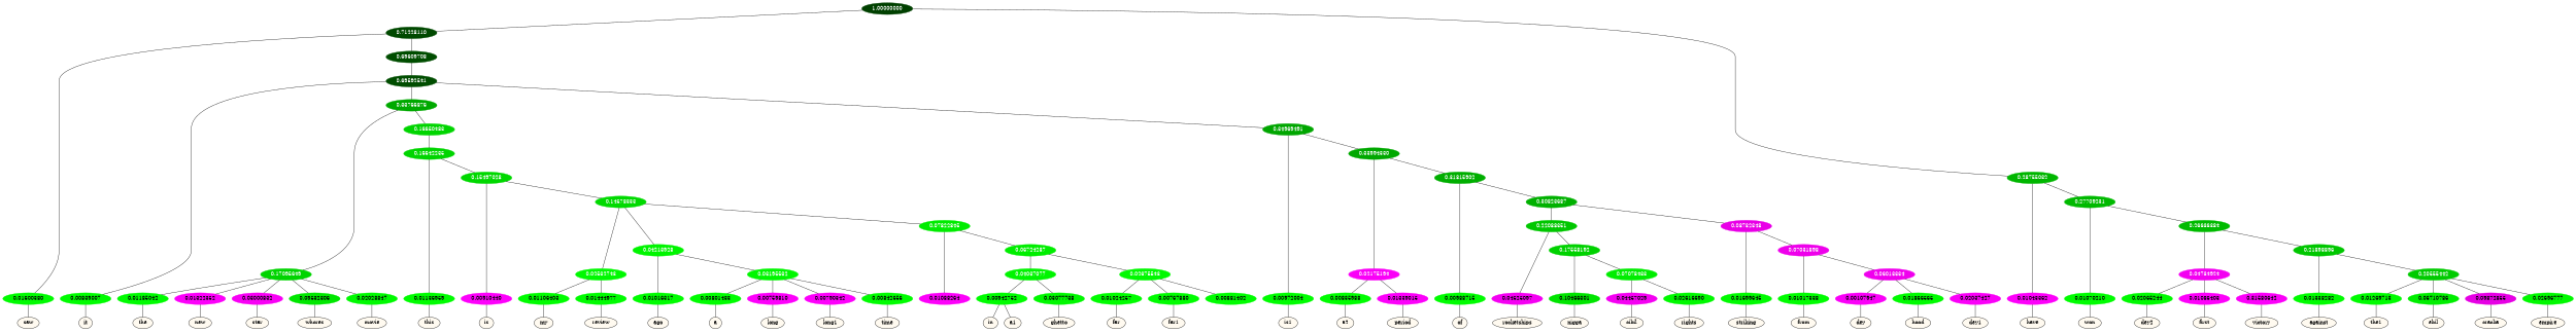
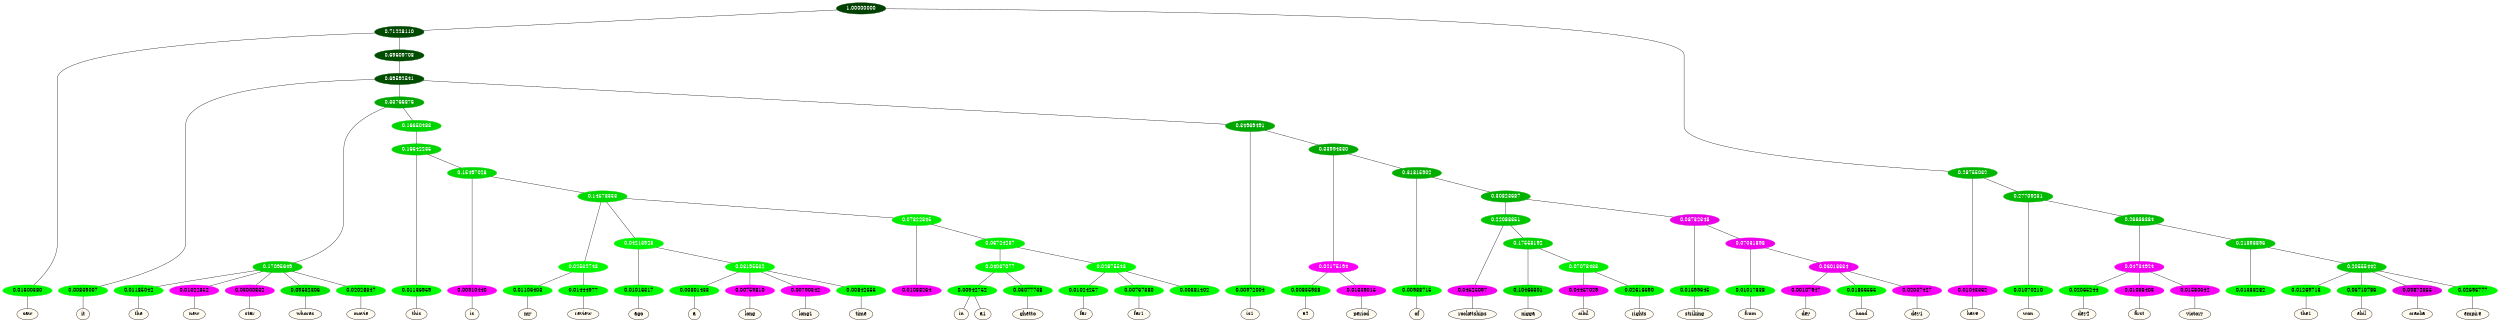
  graph {
    node [color=black format=png nodesep=0.001 ordering=out overlap_scaling=0.01 ranksep=0.001 style=filled fontcolor=black]
    n1 [fillcolor=floralwhite height=0.15 label=saw style="filled,solid" width=0.15 fontcolor=""]
    n2 [fillcolor=floralwhite height=0.15 label=the style="filled,solid" width=0.15 fontcolor=""]
    n3 [fillcolor=floralwhite height=0.15 label=new style="filled,solid" width=0.15 fontcolor=""]
    n4 [fillcolor=floralwhite height=0.15 label=star style="filled,solid" width=0.15 fontcolor=""]
    n5 [fillcolor=floralwhite height=0.15 label=whores style="filled,solid" width=0.15 fontcolor=""]
    n6 [fillcolor=floralwhite height=0.15 label=movie style="filled,solid" width=0.15 fontcolor=""]
    n7 [fillcolor=floralwhite height=0.15 label=this style="filled,solid" width=0.15 fontcolor=""]
    n8 [fillcolor=floralwhite height=0.15 label=is style="filled,solid" width=0.15 fontcolor=""]
    n9 [fillcolor=floralwhite height=0.15 label=my style="filled,solid" width=0.15 fontcolor=""]
    n10 [fillcolor=floralwhite height=0.15 label=review style="filled,solid" width=0.15 fontcolor=""]
    n11 [fillcolor=floralwhite height=0.15 label=a style="filled,solid" width=0.15 fontcolor=""]
    n12 [fillcolor=floralwhite height=0.15 label=long style="filled,solid" width=0.15 fontcolor=""]
    n13 [fillcolor=floralwhite height=0.15 label=long1 style="filled,solid" width=0.15 fontcolor=""]
    n14 [fillcolor=floralwhite height=0.15 label=time style="filled,solid" width=0.15 fontcolor=""]
    n15 [fillcolor=floralwhite height=0.15 label=ago style="filled,solid" width=0.15 fontcolor=""]
    n16 [fillcolor=floralwhite height=0.15 label=in style="filled,solid" width=0.15 fontcolor=""]
    n17 [fillcolor=floralwhite height=0.15 label=a1 style="filled,solid" width=0.15 fontcolor=""]
    n18 [fillcolor=floralwhite height=0.15 label=ghetto style="filled,solid" width=0.15 fontcolor=""]
    n19 [fillcolor=floralwhite height=0.15 label=far style="filled,solid" width=0.15 fontcolor=""]
    n20 [fillcolor=floralwhite height=0.15 label=far1 style="filled,solid" width=0.15 fontcolor=""]
    n21 [fillcolor=floralwhite height=0.15 label=it style="filled,solid" width=0.15 fontcolor=""]
    n22 [fillcolor=floralwhite height=0.15 label=is1 style="filled,solid" width=0.15 fontcolor=""]
    n23 [fillcolor=floralwhite height=0.15 label=a2 style="filled,solid" width=0.15 fontcolor=""]
    n24 [fillcolor=floralwhite height=0.15 label=period style="filled,solid" width=0.15 fontcolor=""]
    n25 [fillcolor=floralwhite height=0.15 label=of style="filled,solid" width=0.15 fontcolor=""]
    n26 [fillcolor=floralwhite height=0.15 label=cibil style="filled,solid" width=0.15 fontcolor=""]
    n27 [fillcolor=floralwhite height=0.15 label=rights style="filled,solid" width=0.15 fontcolor=""]
    n28 [fillcolor=floralwhite height=0.15 label=nigga style="filled,solid" width=0.15 fontcolor=""]
    n29 [fillcolor=floralwhite height=0.15 label=rocketships style="filled,solid" width=0.15 fontcolor=""]
    n30 [fillcolor=floralwhite height=0.15 label=striking style="filled,solid" width=0.15 fontcolor=""]
    n31 [fillcolor=floralwhite height=0.15 label=from style="filled,solid" width=0.15 fontcolor=""]
    n32 [fillcolor=floralwhite height=0.15 label=dey style="filled,solid" width=0.15 fontcolor=""]
    n33 [fillcolor=floralwhite height=0.15 label=hood style="filled,solid" width=0.15 fontcolor=""]
    n34 [fillcolor=floralwhite height=0.15 label=dey1 style="filled,solid" width=0.15 fontcolor=""]
    n35 [fillcolor=floralwhite height=0.15 label=have style="filled,solid" width=0.15 fontcolor=""]
    n36 [fillcolor=floralwhite height=0.15 label=won style="filled,solid" width=0.15 fontcolor=""]
    n37 [fillcolor=floralwhite height=0.15 label=dey2 style="filled,solid" width=0.15 fontcolor=""]
    n38 [fillcolor=floralwhite height=0.15 label=first style="filled,solid" width=0.15 fontcolor=""]
    n39 [fillcolor=floralwhite height=0.15 label=victory style="filled,solid" width=0.15 fontcolor=""]
-   n40 [fillcolor=floralwhite height=0.15 label=against style="filled,solid" width=0.15 fontcolor=""]
    n41 [fillcolor=floralwhite height=0.15 label=the1 style="filled,solid" width=0.15 fontcolor=""]
    n42 [fillcolor=floralwhite height=0.15 label=ebil style="filled,solid" width=0.15 fontcolor=""]
    n43 [fillcolor=floralwhite height=0.15 label=cracka style="filled,solid" width=0.15 fontcolor=""]
    n44 [fillcolor=floralwhite height=0.15 label=empire style="filled,solid" width=0.15 fontcolor=""]
    n45 [color="0.334 1.000 0.984" height=0.15 label=0.01600380 width=0.15]
    n46 [color="0.334 1.000 0.988" height=0.15 label=0.01185042 width=0.15]
    n47 [color="0.835 1.000 0.987" height=0.15 label=0.01322352 width=0.15]
    n48 [color="0.835 1.000 0.970" height=0.15 label=0.03000832 width=0.15]
    n49 [color="0.334 1.000 0.905" height=0.15 label=0.09532306 width=0.15]
    n50 [color="0.334 1.000 0.980" height=0.15 label=0.02028847 width=0.15]
    n51 [color="0.334 1.000 0.989" height=0.15 label=0.01136959 width=0.15]
    n52 [color="0.835 1.000 0.991" height=0.15 label=0.00910440 width=0.15]
    n53 [color="0.334 1.000 0.989" height=0.15 label=0.01106403 width=0.15]
    n54 [color="0.334 1.000 0.986" height=0.15 label=0.01444977 width=0.15]
    n55 [color="0.334 1.000 0.992" height=0.15 label=0.00801433 width=0.15]
    n56 [color="0.835 1.000 0.992" height=0.15 label=0.00759810 width=0.15]
    n57 [color="0.835 1.000 0.992" height=0.15 label=0.00790342 width=0.15]
    n58 [color="0.334 1.000 0.992" height=0.15 label=0.00842656 width=0.15]
    n59 [color="0.334 1.000 0.990" height=0.15 label=0.01016317 width=0.15]
    n60 [color="0.835 1.000 0.989" height=0.15 label=0.01088264 width=0.15]
    n61 [color="0.334 1.000 0.991" height=0.15 label=0.00942752 width=0.15]
    n62 [color="0.334 1.000 0.969" height=0.15 label=0.03077738 width=0.15]
    n63 [color="0.334 1.000 0.990" height=0.15 label=0.01024257 width=0.15]
    n64 [color="0.334 1.000 0.992" height=0.15 label=0.00767880 width=0.15]
    n65 [color="0.334 1.000 0.991" height=0.15 label=0.00881402 width=0.15]
    n66 [color="0.334 1.000 0.992" height=0.15 label=0.00839007 width=0.15]
    n67 [color="0.334 1.000 0.990" height=0.15 label=0.00972004 width=0.15]
    n68 [color="0.334 1.000 0.992" height=0.15 label=0.00835988 width=0.15]
    n69 [color="0.835 1.000 0.987" height=0.15 label=0.01339015 width=0.15]
    n70 [color="0.334 1.000 0.990" height=0.15 label=0.00988715 width=0.15]
    n71 [color="0.835 1.000 0.955" height=0.15 label=0.04457029 width=0.15]
    n72 [color="0.334 1.000 0.974" height=0.15 label=0.02616690 width=0.15]
    n73 [color="0.334 1.000 0.895" height=0.15 label=0.10466301 width=0.15]
    n74 [color="0.835 1.000 0.955" height=0.15 label=0.04525097 width=0.15]
    n75 [color="0.334 1.000 0.983" height=0.15 label=0.01699645 width=0.15]
    n76 [color="0.334 1.000 0.990" height=0.15 label=0.01017338 width=0.15]
    n77 [color="0.835 1.000 0.979" height=0.15 label=0.00107947 width=0.15]
    n78 [color="0.334 1.000 0.981" height=0.15 label=0.01866565 width=0.15]
    n79 [color="0.835 1.000 0.980" height=0.15 label=0.02037427 width=0.15]
    n80 [color="0.835 1.000 0.990" height=0.15 label=0.01043362 width=0.15]
    n81 [color="0.334 1.000 0.989" height=0.15 label=0.01070210 width=0.15]
    n82 [color="0.334 1.000 0.979" height=0.15 label=0.02065244 width=0.15]
    n83 [color="0.835 1.000 0.989" height=0.15 label=0.01086403 width=0.15]
-   n84 [color="0.835 1.000 0.984" height=0.15 label=0.31580642 width=0.15]
+   n84 [color="0.835 1.000 0.984" height=0.15 label=0.01580642 width=0.15]
    n85 [color="0.334 1.000 0.987" height=0.15 label=0.01338282 width=0.15]
    n86 [color="0.334 1.000 0.987" height=0.15 label=0.01269713 width=0.15]
    n87 [color="0.334 1.000 0.933" height=0.15 label=0.06710786 width=0.15]
    n88 [color="0.835 1.000 0.901" height=0.15 label=0.09872855 width=0.15]
    n89 [color="0.334 1.000 0.973" height=0.15 label=0.02696777 width=0.15]
    n90 [color="0.334 1.000 0.250" fontcolor=grey99 height=0.15 label=1.00000000 width=0.15]
    n91 [color="0.334 1.000 0.288" fontcolor=grey99 height=0.15 label=0.71228110 width=0.15]
    n92 [color="0.334 1.000 0.712" fontcolor=grey99 height=0.15 label=0.28755032 width=0.15]
    n93 [color="0.334 1.000 0.304" fontcolor=grey99 height=0.15 label=0.69609708 width=0.15]
    n94 [color="0.334 1.000 0.723" fontcolor=grey99 height=0.15 label=0.27709231 width=0.15]
    n95 [color="0.334 1.000 0.304" fontcolor=grey99 height=0.15 label=0.69592541 width=0.15]
    n96 [color="0.334 1.000 0.734" fontcolor=grey99 height=0.15 label=0.26636384 width=0.15]
    n97 [color="0.334 1.000 0.662" fontcolor=grey99 height=0.15 label=0.33766876 width=0.15]
    n98 [color="0.334 1.000 0.650" fontcolor=grey99 height=0.15 label=0.34969491 width=0.15]
    n99 [color="0.835 1.000 0.953" fontcolor=grey99 height=0.15 label=0.04734924 width=0.15]
    n100 [color="0.334 1.000 0.781" fontcolor=grey99 height=0.15 label=0.21898896 width=0.15]
    n101 [color="0.334 1.000 0.829" fontcolor=grey99 height=0.15 label=0.17095649 width=0.15]
    n102 [color="0.334 1.000 0.833" fontcolor=grey99 height=0.15 label=0.16650483 width=0.15]
    n103 [color="0.334 1.000 0.660" fontcolor=grey99 height=0.15 label=0.33994330 width=0.15]
    n104 [color="0.334 1.000 0.794" fontcolor=grey99 height=0.15 label=0.20555442 width=0.15]
    n105 [color="0.334 1.000 0.834" fontcolor=grey99 height=0.15 label=0.16642235 width=0.15]
    n106 [color="0.835 1.000 0.978" fontcolor=grey99 height=0.15 label=0.02175194 width=0.15]
    n107 [color="0.334 1.000 0.682" fontcolor=grey99 height=0.15 label=0.31815902 width=0.15]
    n108 [color="0.334 1.000 0.845" fontcolor=grey99 height=0.15 label=0.15497028 width=0.15]
    n109 [color="0.334 1.000 0.692" fontcolor=grey99 height=0.15 label=0.30823687 width=0.15]
    n110 [color="0.334 1.000 0.854" fontcolor=grey99 height=0.15 label=0.14578333 width=0.15]
    n111 [color="0.334 1.000 0.779" fontcolor=grey99 height=0.15 label=0.22088351 width=0.15]
    n112 [color="0.835 1.000 0.913" fontcolor=grey99 height=0.15 label=0.08732348 width=0.15]
    n113 [color="0.334 1.000 0.975" fontcolor=grey99 height=0.15 label=0.02532743 width=0.15]
    n114 [color="0.334 1.000 0.958" fontcolor=grey99 height=0.15 label=0.04213928 width=0.15]
    n115 [color="0.334 1.000 0.922" fontcolor=grey99 height=0.15 label=0.07822845 width=0.15]
    n116 [color="0.334 1.000 0.824" fontcolor=grey99 height=0.15 label=0.17558192 width=0.15]
    n117 [color="0.835 1.000 0.930" fontcolor=grey99 height=0.15 label=0.07031898 width=0.15]
    n118 [color="0.334 1.000 0.968" fontcolor=grey99 height=0.15 label=0.03195532 width=0.15]
    n119 [color="0.334 1.000 0.933" fontcolor=grey99 height=0.15 label=0.06724287 width=0.15]
    n120 [color="0.334 1.000 0.929" fontcolor=grey99 height=0.15 label=0.07078433 width=0.15]
    n121 [color="0.835 1.000 0.940" fontcolor=grey99 height=0.15 label=0.06013334 width=0.15]
    n122 [color="0.334 1.000 0.960" fontcolor=grey99 height=0.15 label=0.04037077 width=0.15]
    n123 [color="0.334 1.000 0.973" fontcolor=grey99 height=0.15 label=0.02675543 width=0.15]
    subgraph sub_1 {
      rank=same
      n1
      n2
      n3
      n4
      n5
      n6
      n7
      n8
      n9
      n10
      n11
      n12
      n13
      n14
      n15
      n16
      n17
      n18
      n19
      n20
      n21
      n22
      n23
      n24
      n25
      n26
      n27
      n28
      n29
      n30
      n31
      n32
      n33
      n34
      n35
      n36
      n37
      n38
      n39
-     n40
      n41
      n42
      n43
      n44
    }
    subgraph sub_2 {
      rank=same
      n45
      n46
      n47
      n48
      n49
      n50
      n51
      n52
      n53
      n54
      n55
      n56
      n57
      n58
      n59
      n60
      n61
      n62
      n63
      n64
      n65
      n66
      n67
      n68
      n69
      n70
      n71
      n72
      n73
      n74
      n75
      n76
      n77
      n78
      n79
      n80
      n81
      n82
      n83
      n84
      n85
      n86
      n87
      n88
      n89
    }
    n45 -- n1
    n46 -- n2
    n47 -- n3
    n48 -- n4
    n49 -- n5
    n50 -- n6
    n51 -- n7
    n52 -- n8
    n53 -- n9
    n54 -- n10
    n55 -- n11
    n56 -- n12
    n57 -- n13
    n58 -- n14
    n59 -- n15
    n61 -- n16
    n61 -- n17
    n62 -- n18
    n63 -- n19
    n64 -- n20
    n66 -- n21
    n67 -- n22
    n68 -- n23
    n69 -- n24
    n70 -- n25
    n71 -- n26
    n72 -- n27
    n73 -- n28
    n74 -- n29
    n75 -- n30
    n76 -- n31
    n77 -- n32
    n78 -- n33
    n79 -- n34
    n80 -- n35
    n81 -- n36
    n82 -- n37
    n83 -- n38
    n84 -- n39
-   n85 -- n40
    n86 -- n41
    n87 -- n42
    n88 -- n43
    n89 -- n44
    n90 -- n91
    n90 -- n92
    n91 -- n45
    n91 -- n93
    n92 -- n80
    n92 -- n94
    n93 -- n95
    n94 -- n81
    n94 -- n96
    n95 -- n66
    n95 -- n97
    n95 -- n98
    n96 -- n99
    n96 -- n100
    n97 -- n101
    n97 -- n102
    n98 -- n67
    n98 -- n103
    n99 -- n82
    n99 -- n83
    n99 -- n84
    n100 -- n85
    n100 -- n104
    n101 -- n46
    n101 -- n47
    n101 -- n48
    n101 -- n49
    n101 -- n50
    n102 -- n105
    n103 -- n106
    n103 -- n107
    n104 -- n86
    n104 -- n87
    n104 -- n88
    n104 -- n89
    n105 -- n51
    n105 -- n108
    n106 -- n68
    n106 -- n69
    n107 -- n70
    n107 -- n109
    n108 -- n52
    n108 -- n110
    n109 -- n111
    n109 -- n112
    n110 -- n113
    n110 -- n114
    n110 -- n115
    n111 -- n74
    n111 -- n116
    n112 -- n75
    n112 -- n117
    n113 -- n53
    n113 -- n54
    n114 -- n59
    n114 -- n118
    n115 -- n60
    n115 -- n119
    n116 -- n73
    n116 -- n120
    n117 -- n76
    n117 -- n121
    n118 -- n55
    n118 -- n56
    n118 -- n57
    n118 -- n58
    n119 -- n122
    n119 -- n123
    n120 -- n71
    n120 -- n72
    n121 -- n77
    n121 -- n78
    n121 -- n79
    n122 -- n61
    n122 -- n62
    n123 -- n63
    n123 -- n64
    n123 -- n65
  }
